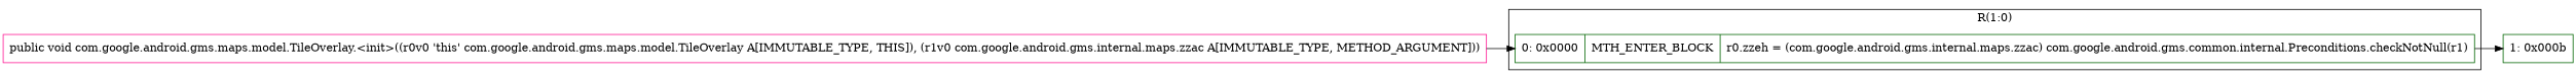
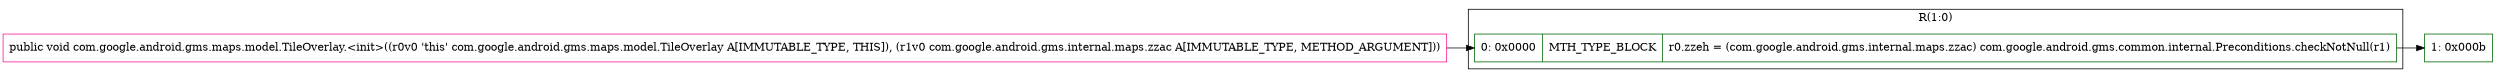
  digraph {
    rankdir=LR
    node [color=darkgreen shape=record]
-   n1 [label="{0\:\ 0x0000|MTH_ENTER_BLOCK\l|r0.zzeh = (com.google.android.gms.internal.maps.zzac) com.google.android.gms.common.internal.Preconditions.checkNotNull(r1)\l}"]
+   n1 [label="{0\:\ 0x0000|MTH_TYPE_BLOCK\l|r0.zzeh = (com.google.android.gms.internal.maps.zzac) com.google.android.gms.common.internal.Preconditions.checkNotNull(r1)\l}"]
    n2 [label="{1\:\ 0x000b}"]
    n3 [label="{public void com.google.android.gms.maps.model.TileOverlay.\<init\>((r0v0 'this' com.google.android.gms.maps.model.TileOverlay A[IMMUTABLE_TYPE, THIS]), (r1v0 com.google.android.gms.internal.maps.zzac A[IMMUTABLE_TYPE, METHOD_ARGUMENT])) }" color=deeppink]
    subgraph cluster_1 {
      label="R(1:0)"
      n1
    }
    n1 -> n2
    n3 -> n1
  }
